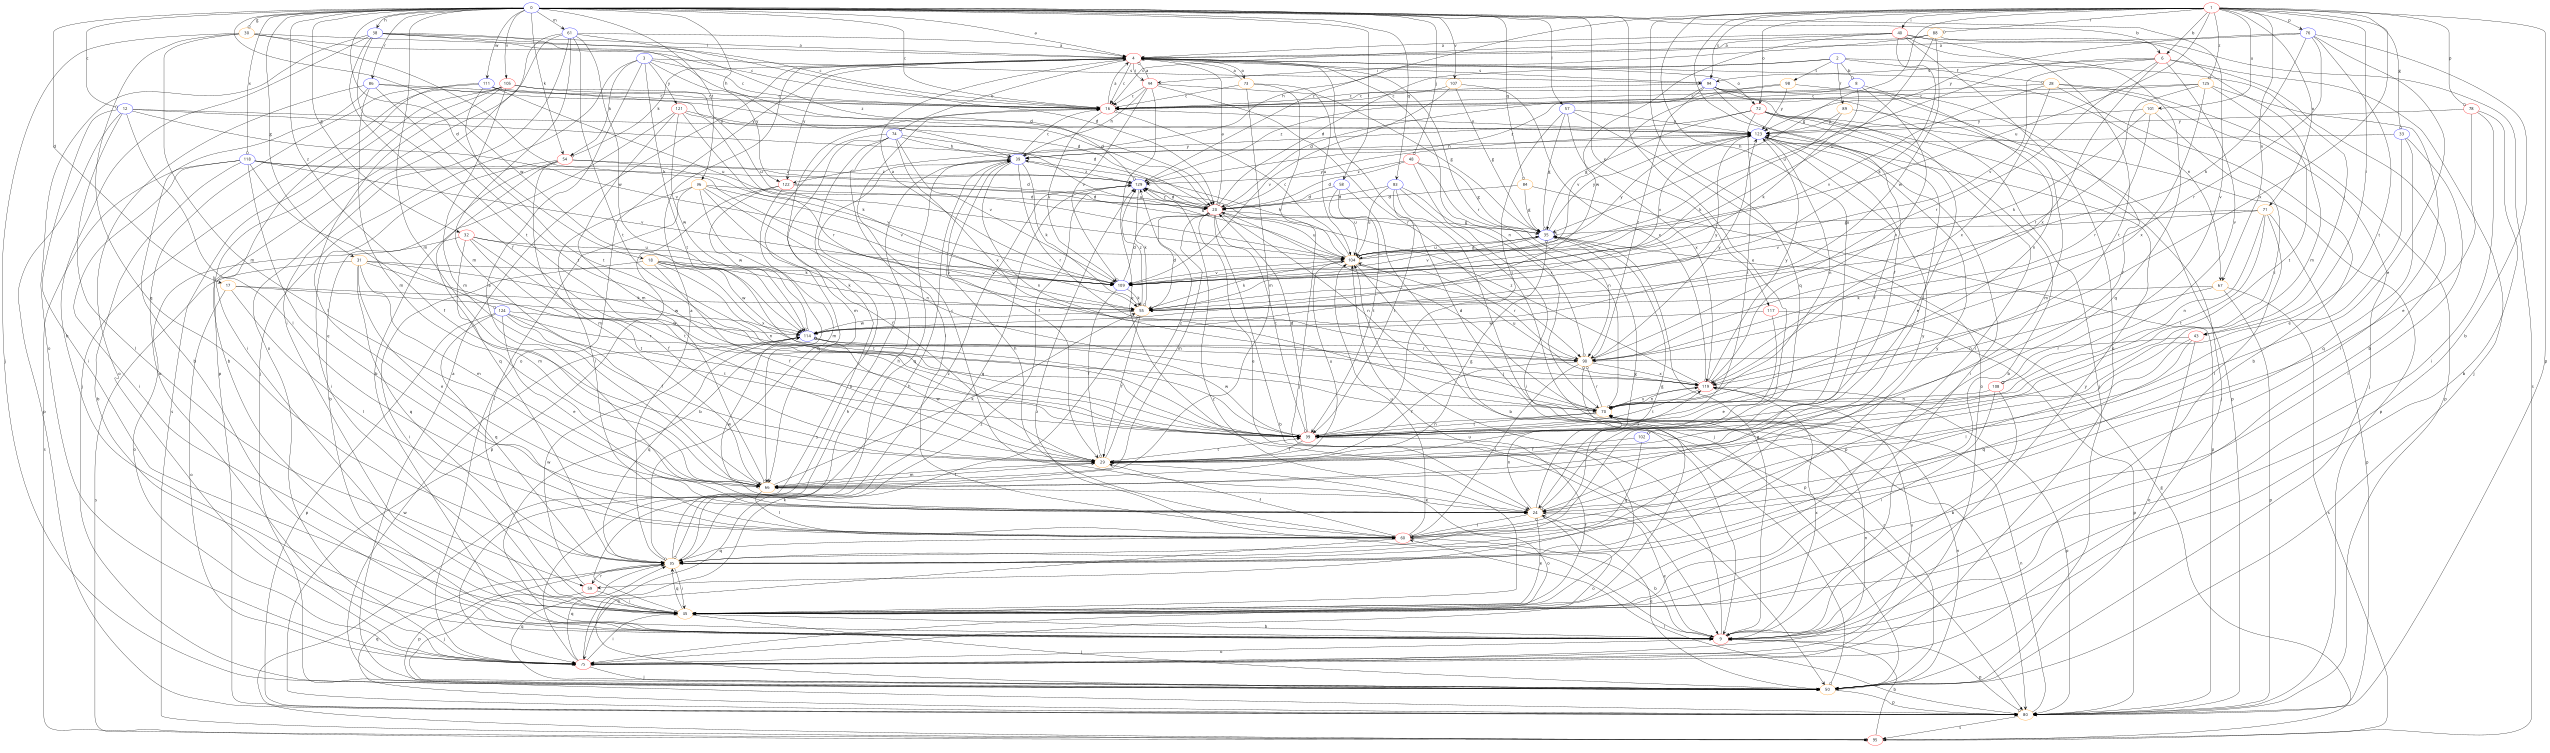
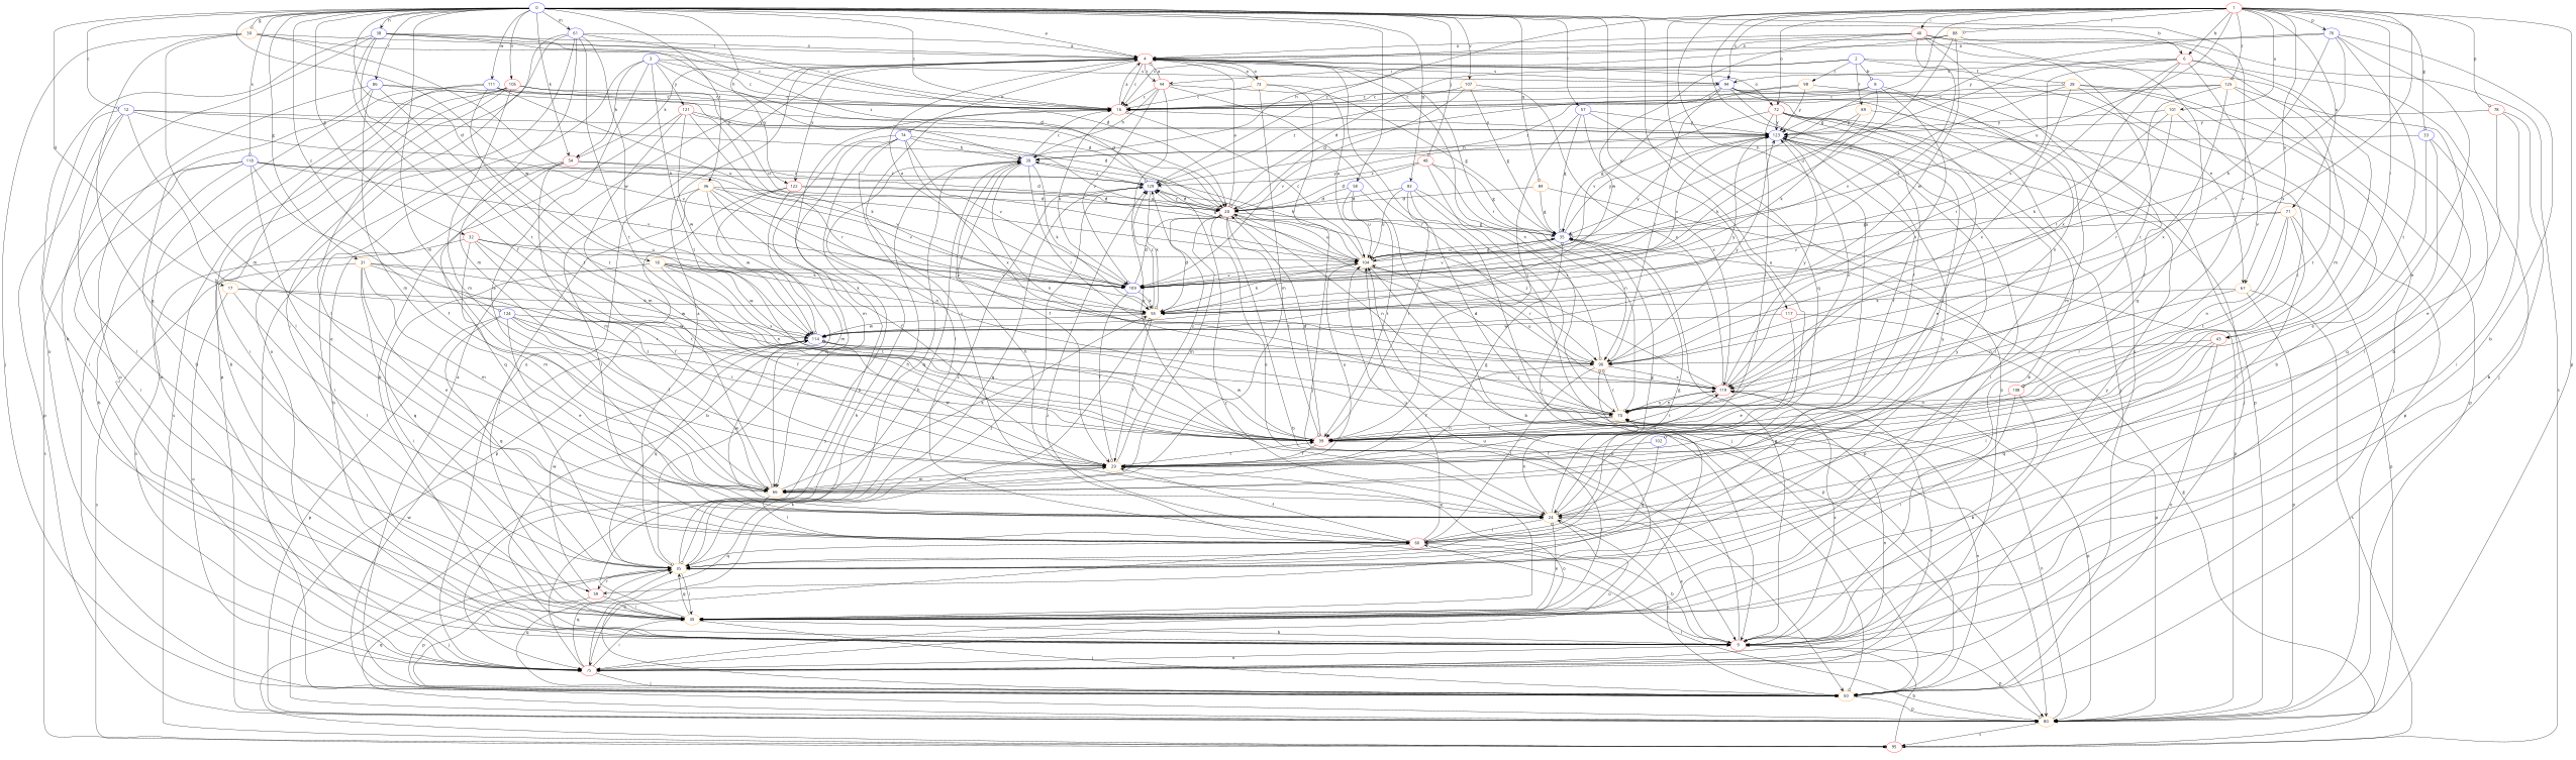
  strict digraph {
    fontname="Open Sans"
    node [color=darkorange fontname="Open Sans"]
    edge [arrowhead=vee fontname="Open Sans"]
    0 [color=blue]
    4 [color=red]
    6 [color=red]
    12 [color=blue]
    16 [color=red]
    17
    18
    24
    30
    31
    32 [color=red]
    38 [color=blue]
    39 [color=blue]
    48 [color=red]
    54 [color=red]
    57 [color=blue]
    58 [color=blue]
    61 [color=blue]
    66
    83 [color=blue]
    84
    86 [color=blue]
    96
    105 [color=red]
    107
    108 [color=red]
    111 [color=blue]
    114 [color=blue]
    117 [color=red]
    118 [color=blue]
    124 [color=blue]
    67
    72 [color=red]
    94 [color=blue]
    44 [color=red]
    50
    122 [color=red]
    70
    73
    74 [color=blue]
    75 [color=red]
    90
    104
    119 [color=red]
    9 [color=red]
    109 [color=blue]
    59 [color=red]
    80
    20 [color=red]
    123 [color=blue]
    45
    60 [color=red]
    55
    99 [color=red]
    29
    35 [color=blue]
    85
    95 [color=red]
    129 [color=blue]
    1 [color=red]
    33 [color=blue]
    40 [color=red]
    43 [color=red]
    71
    76 [color=blue]
    78 [color=red]
    88
    101
    102 [color=blue]
    125
    2 [color=blue]
    8 [color=blue]
    28
    89
    98
    3 [color=blue]
    121 [color=red]
    0 -> 4 [arrowhead=normal label=a]
    0 -> 6 [label=b]
    0 -> 12 [arrowhead=odot label=c]
    0 -> 16 [label=c]
    0 -> 17 [label=d]
    0 -> 18 [label=d]
    0 -> 24 [arrowhead=odot label=e]
    0 -> 30 [arrowhead=odot label=g]
    0 -> 31 [label=g]
    0 -> 32 [arrowhead=normal label=g]
    0 -> 38 [label=h]
    0 -> 39 [label=h]
    0 -> 48 [arrowhead=odot label=j]
    0 -> 54 [label=k]
    0 -> 57 [arrowhead=normal label=l]
    0 -> 58 [label=l]
    0 -> 61 [label=m]
    0 -> 66 [label=m]
    0 -> 83 [label=q]
    0 -> 84 [arrowhead=odot label=q]
    0 -> 86 [label=r]
    0 -> 96 [arrowhead=normal label=t]
    0 -> 105 [arrowhead=normal label=v]
    0 -> 107 [label=v]
    0 -> 108 [arrowhead=odot label=v]
    0 -> 111 [label=w]
    0 -> 114 [arrowhead=normal label=w]
    0 -> 117 [arrowhead=normal label=x]
    0 -> 118 [arrowhead=odot label=x]
    0 -> 124 [arrowhead=odot label=z]
    4 -> 16 [arrowhead=normal label=c]
    4 -> 54 [arrowhead=odot label=k]
    4 -> 67 [label=n]
    4 -> 72 [arrowhead=normal label=o]
    4 -> 94 [arrowhead=odot label=s]
    4 -> 44 [label=i]
    4 -> 50 [arrowhead=odot label=j]
    4 -> 122 [label=y]
    4 -> 70 [label=n]
    4 -> 73 [label=o]
    4 -> 74 [arrowhead=odot label=o]
    4 -> 75 [arrowhead=odot label=o]
    4 -> 90 [arrowhead=normal label=r]
    6 -> 108 [arrowhead=odot label=v]
    6 -> 94 [label=s]
    6 -> 50 [arrowhead=normal label=j]
    6 -> 90 [arrowhead=odot label=r]
    6 -> 104 [arrowhead=odot label=u]
    6 -> 119 [label=x]
    6 -> 9 [arrowhead=normal label=b]
    6 -> 109 [label=v]
    12 -> 109 [label=v]
    12 -> 59 [arrowhead=normal label=l]
    12 -> 80 [label=p]
    12 -> 20 [label=d]
    12 -> 123 [arrowhead=odot label=y]
    12 -> 45 [label=i]
    12 -> 60 [arrowhead=odot label=l]
    16 -> 4 [label=a]
    16 -> 75 [arrowhead=normal label=o]
    16 -> 109 [label=v]
    16 -> 123 [label=y]
    17 -> 114 [arrowhead=normal label=w]
    17 -> 75 [label=o]
    17 -> 60 [label=l]
    17 -> 55 [label=k]
    18 -> 114 [arrowhead=normal label=w]
    18 -> 119 [label=x]
    18 -> 109 [arrowhead=normal label=v]
    18 -> 45 [arrowhead=odot label=i]
    18 -> 55 [arrowhead=odot label=k]
    18 -> 99 [arrowhead=normal label=t]
    18 -> 29 [arrowhead=odot label=f]
    24 -> 16 [arrowhead=normal label=c]
    24 -> 114 [label=w]
    24 -> 70 [arrowhead=odot label=n]
    24 -> 75 [label=o]
    24 -> 60 [arrowhead=odot label=l]
    24 -> 35 [arrowhead=odot label=g]
    30 -> 4 [arrowhead=normal label=i]
    30 -> 16 [arrowhead=normal label=c]
    30 -> 66 [arrowhead=odot label=m]
    30 -> 50 [arrowhead=normal label=j]
    30 -> 55 [arrowhead=normal label=k]
    30 -> 85 [label=q]
    31 -> 24 [arrowhead=normal label=e]
    31 -> 66 [arrowhead=normal label=m]
    31 -> 70 [arrowhead=normal label=n]
    31 -> 109 [arrowhead=normal label=v]
    31 -> 99 [arrowhead=normal label=t]
    31 -> 85 [label=q]
    31 -> 95 [arrowhead=odot label=s]
    32 -> 66 [label=m]
    32 -> 75 [arrowhead=odot label=o]
    32 -> 104 [arrowhead=normal label=u]
    32 -> 55 [label=k]
    32 -> 99 [arrowhead=normal label=t]
    32 -> 29 [label=f]
    38 -> 4 [arrowhead=odot label=a]
    38 -> 16 [arrowhead=odot label=c]
    38 -> 75 [arrowhead=odot label=o]
    38 -> 9 [arrowhead=normal label=b]
    38 -> 20 [arrowhead=normal label=d]
    38 -> 99 [arrowhead=normal label=t]
    38 -> 29 [arrowhead=odot label=f]
    38 -> 129 [arrowhead=odot label=z]
    39 -> 16 [arrowhead=normal label=c]
    39 -> 70 [label=n]
    39 -> 90 [arrowhead=odot label=r]
    39 -> 55 [arrowhead=odot label=k]
    39 -> 29 [label=f]
    39 -> 85 [arrowhead=odot label=q]
    39 -> 129 [arrowhead=odot label=z]
    48 -> 70 [arrowhead=odot label=n]
    48 -> 20 [label=d]
    48 -> 45 [arrowhead=normal label=i]
    48 -> 35 [label=g]
    48 -> 129 [label=z]
    54 -> 66 [arrowhead=odot label=m]
    54 -> 9 [label=b]
    54 -> 109 [arrowhead=normal label=v]
    54 -> 45 [label=i]
    54 -> 85 [arrowhead=odot label=q]
    54 -> 129 [arrowhead=odot label=z]
    57 -> 75 [label=o]
    57 -> 119 [label=x]
    57 -> 123 [arrowhead=normal label=y]
    57 -> 99 [arrowhead=odot label=t]
    57 -> 35 [arrowhead=odot label=g]
    58 -> 104 [label=u]
    58 -> 9 [label=b]
    58 -> 20 [arrowhead=normal label=d]
    58 -> 99 [label=t]
    61 -> 4 [arrowhead=normal label=a]
    61 -> 66 [label=m]
    61 -> 114 [label=w]
    61 -> 75 [arrowhead=odot label=o]
    61 -> 80 [label=p]
    61 -> 20 [arrowhead=normal label=d]
    61 -> 45 [arrowhead=normal label=i]
    61 -> 99 [label=t]
    66 -> 24 [arrowhead=normal label=e]
    66 -> 60 [arrowhead=odot label=l]
    66 -> 55 [label=k]
    66 -> 29 [label=f]
    66 -> 35 [arrowhead=odot label=g]
    83 -> 50 [label=j]
    83 -> 90 [arrowhead=odot label=r]
    83 -> 104 [label=u]
    83 -> 80 [label=p]
    83 -> 20 [arrowhead=normal label=d]
    83 -> 99 [arrowhead=normal label=t]
    84 -> 80 [label=p]
    84 -> 20 [arrowhead=odot label=d]
    84 -> 35 [arrowhead=normal label=g]
    86 -> 16 [label=c]
    86 -> 66 [arrowhead=odot label=m]
    86 -> 75 [arrowhead=normal label=o]
    86 -> 9 [label=b]
    86 -> 20 [arrowhead=odot label=d]
    86 -> 99 [label=t]
    96 -> 66 [label=m]
    96 -> 70 [arrowhead=odot label=n]
    96 -> 109 [arrowhead=odot label=v]
    96 -> 20 [arrowhead=normal label=d]
    96 -> 45 [label=i]
    96 -> 60 [arrowhead=normal label=l]
    96 -> 29 [arrowhead=normal label=f]
    105 -> 16 [label=c]
    105 -> 66 [arrowhead=odot label=m]
    105 -> 50 [arrowhead=normal label=j]
    105 -> 104 [label=u]
    105 -> 9 [label=b]
    105 -> 60 [arrowhead=normal label=l]
    105 -> 95 [arrowhead=normal label=s]
    107 -> 16 [label=c]
    107 -> 119 [arrowhead=odot label=x]
    107 -> 109 [arrowhead=normal label=v]
    107 -> 35 [arrowhead=odot label=g]
    108 -> 70 [arrowhead=odot label=n]
    108 -> 9 [label=b]
    108 -> 45 [arrowhead=odot label=i]
    111 -> 16 [label=c]
    111 -> 75 [label=o]
    111 -> 104 [arrowhead=normal label=u]
    111 -> 20 [arrowhead=normal label=d]
    111 -> 45 [arrowhead=odot label=i]
    111 -> 99 [label=t]
    114 -> 90 [arrowhead=odot label=r]
    114 -> 123 [arrowhead=odot label=y]
    114 -> 85 [label=q]
    117 -> 24 [label=e]
    117 -> 114 [arrowhead=normal label=w]
    117 -> 80 [label=p]
    118 -> 24 [arrowhead=odot label=e]
    118 -> 9 [arrowhead=normal label=b]
    118 -> 109 [arrowhead=normal label=v]
    118 -> 20 [arrowhead=odot label=d]
    118 -> 45 [arrowhead=normal label=i]
    118 -> 29 [arrowhead=normal label=f]
    118 -> 95 [arrowhead=normal label=s]
    118 -> 129 [label=z]
    124 -> 24 [arrowhead=odot label=e]
    124 -> 114 [arrowhead=normal label=w]
    124 -> 90 [arrowhead=normal label=r]
    124 -> 80 [arrowhead=odot label=p]
    124 -> 99 [label=t]
    124 -> 29 [label=f]
    124 -> 85 [arrowhead=normal label=q]
    67 -> 70 [arrowhead=normal label=n]
    67 -> 80 [arrowhead=odot label=p]
    67 -> 55 [label=k]
    67 -> 95 [arrowhead=odot label=s]
    72 -> 24 [arrowhead=odot label=e]
    72 -> 50 [arrowhead=odot label=j]
    72 -> 9 [arrowhead=normal label=b]
    72 -> 80 [arrowhead=normal label=p]
-   72 -> 122 [label=y]
+   72 -> 123 [label=y]
    72 -> 99 [arrowhead=normal label=t]
    72 -> 35 [arrowhead=normal label=g]
    94 -> 16 [label=c]
    94 -> 50 [label=j]
    94 -> 90 [label=r]
    94 -> 80 [arrowhead=normal label=p]
    94 -> 45 [arrowhead=normal label=i]
    94 -> 29 [arrowhead=odot label=f]
    94 -> 129 [arrowhead=odot label=z]
    44 -> 4 [arrowhead=odot label=a]
    44 -> 16 [arrowhead=normal label=c]
    44 -> 24 [label=e]
    44 -> 39 [arrowhead=odot label=h]
    44 -> 90 [arrowhead=normal label=r]
    44 -> 109 [arrowhead=odot label=v]
    44 -> 35 [arrowhead=odot label=g]
    50 -> 4 [arrowhead=odot label=a]
    50 -> 24 [label=e]
    50 -> 114 [label=w]
    50 -> 70 [label=n]
    50 -> 90 [arrowhead=odot label=r]
    50 -> 80 [label=p]
    50 -> 55 [arrowhead=odot label=k]
    50 -> 85 [arrowhead=normal label=q]
    122 -> 114 [arrowhead=odot label=w]
    122 -> 9 [arrowhead=normal label=b]
    122 -> 80 [arrowhead=odot label=p]
    122 -> 20 [arrowhead=normal label=d]
    122 -> 35 [arrowhead=odot label=g]
    70 -> 90 [arrowhead=odot label=r]
    70 -> 119 [arrowhead=normal label=x]
    70 -> 20 [arrowhead=normal label=d]
    70 -> 99 [label=t]
    73 -> 4 [label=a]
    73 -> 16 [arrowhead=odot label=c]
    73 -> 66 [arrowhead=odot label=m]
    73 -> 50 [label=j]
    73 -> 104 [arrowhead=normal label=u]
    74 -> 39 [label=h]
    74 -> 66 [label=m]
    74 -> 104 [arrowhead=normal label=u]
    74 -> 119 [arrowhead=odot label=x]
    74 -> 109 [label=v]
    74 -> 60 [arrowhead=odot label=l]
    74 -> 85 [arrowhead=odot label=q]
    74 -> 95 [arrowhead=odot label=s]
    75 -> 39 [arrowhead=odot label=h]
    75 -> 50 [label=j]
    75 -> 70 [label=n]
    75 -> 119 [label=x]
    75 -> 45 [arrowhead=odot label=i]
    75 -> 85 [arrowhead=normal label=q]
    75 -> 129 [label=z]
    90 -> 119 [arrowhead=normal label=x]
    90 -> 123 [label=y]
    90 -> 60 [arrowhead=odot label=l]
    90 -> 29 [arrowhead=normal label=f]
    104 -> 16 [arrowhead=odot label=c]
    104 -> 39 [label=h]
    104 -> 90 [label=r]
    104 -> 109 [arrowhead=odot label=v]
    104 -> 80 [arrowhead=normal label=p]
    104 -> 123 [label=y]
    104 -> 55 [label=k]
    104 -> 35 [arrowhead=normal label=g]
    119 -> 70 [arrowhead=odot label=n]
    119 -> 104 [label=u]
    119 -> 80 [label=p]
    119 -> 123 [arrowhead=normal label=y]
    119 -> 99 [arrowhead=odot label=t]
    119 -> 129 [arrowhead=normal label=z]
    9 -> 24 [label=e]
    9 -> 75 [arrowhead=odot label=o]
    9 -> 104 [arrowhead=normal label=u]
    9 -> 119 [arrowhead=normal label=x]
    9 -> 80 [arrowhead=odot label=p]
    9 -> 123 [arrowhead=normal label=y]
    9 -> 35 [arrowhead=odot label=g]
    9 -> 129 [arrowhead=normal label=z]
    109 -> 4 [label=a]
    109 -> 20 [arrowhead=odot label=d]
    109 -> 55 [label=k]
    109 -> 29 [arrowhead=odot label=f]
    59 -> 114 [label=w]
    59 -> 50 [arrowhead=odot label=j]
    59 -> 45 [arrowhead=normal label=i]
    80 -> 70 [arrowhead=normal label=n]
    80 -> 60 [label=l]
    80 -> 85 [arrowhead=odot label=q]
    80 -> 95 [arrowhead=normal label=s]
    20 -> 4 [arrowhead=odot label=a]
    20 -> 24 [label=e]
    20 -> 66 [arrowhead=odot label=m]
    20 -> 70 [arrowhead=odot label=n]
    20 -> 104 [arrowhead=odot label=u]
    20 -> 9 [arrowhead=normal label=b]
    20 -> 123 [label=y]
    20 -> 99 [arrowhead=odot label=t]
    20 -> 35 [label=g]
    20 -> 129 [arrowhead=normal label=z]
    123 -> 39 [label=h]
    123 -> 70 [arrowhead=odot label=n]
    123 -> 109 [label=v]
    123 -> 45 [label=i]
    123 -> 29 [arrowhead=odot label=f]
    45 -> 24 [arrowhead=odot label=e]
    45 -> 39 [arrowhead=normal label=h]
    45 -> 50 [arrowhead=odot label=j]
    45 -> 104 [arrowhead=normal label=u]
    45 -> 9 [arrowhead=odot label=b]
    45 -> 99 [arrowhead=odot label=t]
    45 -> 85 [label=q]
    45 -> 129 [arrowhead=normal label=z]
    60 -> 39 [arrowhead=normal label=h]
    60 -> 75 [label=o]
    60 -> 104 [arrowhead=normal label=u]
    60 -> 9 [arrowhead=normal label=b]
    60 -> 123 [arrowhead=odot label=y]
    60 -> 29 [label=f]
    60 -> 35 [label=g]
    60 -> 85 [arrowhead=normal label=q]
    55 -> 114 [arrowhead=odot label=w]
    55 -> 20 [arrowhead=odot label=d]
    55 -> 29 [arrowhead=normal label=f]
    55 -> 129 [arrowhead=normal label=z]
    99 -> 114 [arrowhead=odot label=w]
    99 -> 70 [arrowhead=odot label=n]
    99 -> 20 [arrowhead=normal label=d]
    99 -> 29 [label=f]
    29 -> 66 [arrowhead=normal label=m]
    29 -> 114 [arrowhead=odot label=w]
    29 -> 75 [arrowhead=normal label=o]
    29 -> 104 [label=u]
    29 -> 119 [arrowhead=normal label=x]
    29 -> 99 [arrowhead=normal label=t]
    29 -> 129 [label=z]
    35 -> 104 [arrowhead=normal label=u]
    35 -> 109 [arrowhead=normal label=v]
    35 -> 123 [label=y]
    85 -> 4 [arrowhead=odot label=a]
    85 -> 39 [arrowhead=normal label=h]
    85 -> 59 [label=r]
    85 -> 80 [arrowhead=normal label=p]
    85 -> 123 [arrowhead=normal label=y]
    85 -> 45 [label=i]
    85 -> 129 [arrowhead=odot label=z]
    95 -> 9 [arrowhead=odot label=b]
    95 -> 35 [arrowhead=normal label=g]
    129 -> 20 [label=d]
    129 -> 55 [arrowhead=odot label=k]
    129 -> 85 [arrowhead=normal label=q]
    1 -> 6 [arrowhead=normal label=b]
    1 -> 67 [label=n]
    1 -> 72 [label=o]
    1 -> 94 [arrowhead=normal label=s]
    1 -> 104 [arrowhead=odot label=u]
    1 -> 119 [arrowhead=normal label=x]
    1 -> 59 [label=l]
    1 -> 80 [label=p]
    1 -> 35 [label=g]
    1 -> 85 [arrowhead=normal label=q]
    1 -> 129 [label=z]
    1 -> 33 [arrowhead=odot label=g]
    1 -> 40 [arrowhead=normal label=i]
    1 -> 43 [label=i]
    1 -> 71 [arrowhead=normal label=o]
    1 -> 76 [label=p]
    1 -> 78 [arrowhead=odot label=p]
    1 -> 88 [arrowhead=odot label=r]
    1 -> 101 [label=u]
    1 -> 102 [arrowhead=odot label=u]
    1 -> 125 [arrowhead=odot label=z]
    33 -> 24 [label=e]
    33 -> 39 [arrowhead=normal label=h]
    33 -> 45 [arrowhead=odot label=i]
    33 -> 85 [arrowhead=normal label=q]
    40 -> 4 [label=a]
    40 -> 16 [label=c]
    40 -> 66 [arrowhead=normal label=m]
    40 -> 114 [label=w]
    40 -> 75 [arrowhead=odot label=o]
    40 -> 55 [arrowhead=normal label=k]
    40 -> 99 [arrowhead=normal label=t]
    40 -> 85 [arrowhead=odot label=q]
    43 -> 75 [arrowhead=odot label=o]
    43 -> 90 [arrowhead=odot label=r]
    43 -> 60 [arrowhead=odot label=l]
    43 -> 85 [label=q]
    71 -> 70 [arrowhead=odot label=n]
    71 -> 109 [arrowhead=odot label=v]
    71 -> 80 [arrowhead=odot label=p]
    71 -> 60 [label=l]
    71 -> 99 [arrowhead=normal label=t]
    71 -> 35 [arrowhead=odot label=g]
    76 -> 4 [arrowhead=odot label=a]
    76 -> 24 [arrowhead=normal label=e]
    76 -> 90 [arrowhead=odot label=r]
    76 -> 9 [arrowhead=odot label=b]
    76 -> 123 [arrowhead=normal label=y]
    76 -> 55 [label=k]
    76 -> 99 [arrowhead=normal label=t]
    78 -> 24 [arrowhead=odot label=e]
    78 -> 9 [label=b]
    78 -> 123 [label=y]
    78 -> 45 [arrowhead=odot label=i]
    88 -> 4 [arrowhead=odot label=a]
    88 -> 39 [label=h]
    88 -> 114 [arrowhead=normal label=w]
    88 -> 104 [arrowhead=odot label=u]
    88 -> 95 [arrowhead=normal label=s]
    101 -> 90 [label=r]
    101 -> 123 [arrowhead=normal label=y]
    101 -> 55 [label=k]
    101 -> 99 [arrowhead=normal label=t]
    102 -> 29 [label=f]
    102 -> 85 [arrowhead=normal label=q]
    125 -> 16 [arrowhead=normal label=c]
    125 -> 90 [label=r]
    125 -> 119 [label=x]
    125 -> 45 [label=i]
    125 -> 99 [arrowhead=normal label=t]
    125 -> 129 [label=z]
    2 -> 44 [label=i]
    2 -> 20 [arrowhead=odot label=d]
    2 -> 43 [arrowhead=normal label=i]
    2 -> 8 [arrowhead=odot label=b]
    2 -> 28 [arrowhead=odot label=f]
    2 -> 89 [label=r]
    2 -> 98 [arrowhead=normal label=t]
    8 -> 16 [arrowhead=normal label=c]
    8 -> 70 [arrowhead=odot label=n]
    8 -> 119 [arrowhead=odot label=x]
    8 -> 20 [arrowhead=normal label=d]
    8 -> 55 [arrowhead=normal label=k]
    28 -> 16 [label=c]
    28 -> 50 [arrowhead=normal label=j]
    28 -> 119 [arrowhead=odot label=x]
    28 -> 9 [arrowhead=odot label=b]
    28 -> 109 [arrowhead=normal label=v]
    28 -> 80 [label=p]
    89 -> 66 [label=m]
    89 -> 123 [label=y]
    89 -> 55 [label=k]
    98 -> 16 [label=c]
    98 -> 109 [arrowhead=normal label=v]
    98 -> 123 [label=y]
    98 -> 29 [label=f]
    3 -> 16 [arrowhead=odot label=c]
    3 -> 24 [arrowhead=normal label=e]
    3 -> 54 [arrowhead=normal label=k]
    3 -> 94 [label=s]
    3 -> 50 [arrowhead=odot label=j]
    3 -> 122 [arrowhead=normal label=y]
    3 -> 99 [arrowhead=odot label=t]
    3 -> 121 [arrowhead=normal label=y]
    121 -> 66 [arrowhead=odot label=m]
    121 -> 114 [label=w]
    121 -> 90 [arrowhead=odot label=r]
    121 -> 9 [arrowhead=normal label=b]
    121 -> 123 [arrowhead=odot label=y]
    121 -> 55 [arrowhead=normal label=k]
  }
